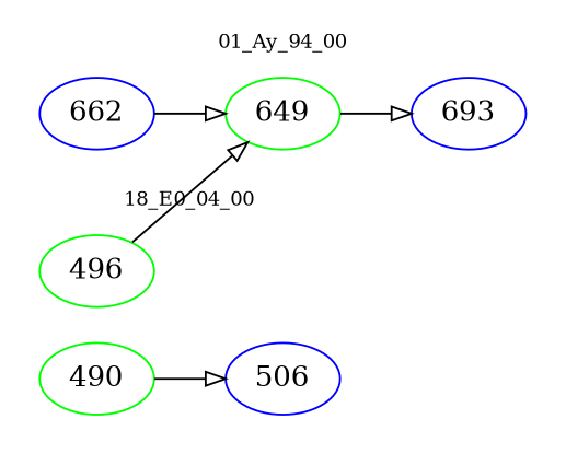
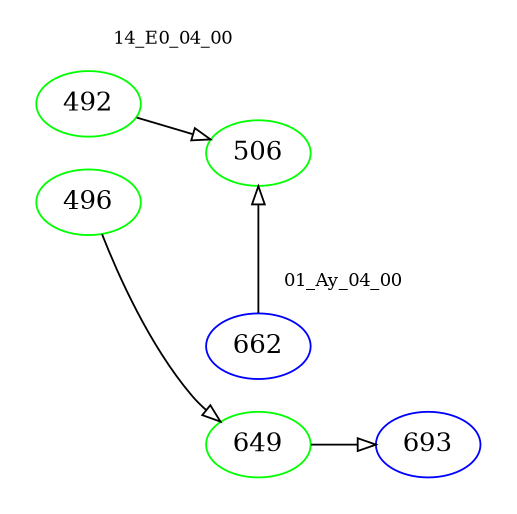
  digraph {
    rankdir=LR
    node [color=blue]
    edge [arrowhead=onormal color=black]
    n1 [label=662]
    n2 [color=green label=649]
    n3 [label=693]
    n4 [color=green label=496]
-   n5 [color=green label=490]
-   n6 [label=506]
+   n5 [color=green label=492]
+   n6 [color=green label=506]
    subgraph cluster_1 {
      color=white
      fontsize=10
-     label="01_Ay_94_00"
+     label="01_Ay_04_00"
      n1
      n2
      n3
    }
    subgraph cluster_2 {
      color=white
      fontsize=10
-     label="18_E0_04_00"
+     label="14_E0_04_00"
      n4
      n5
      n6
    }
-   n1 -> n2
+   n1 -> n6
    n2 -> n3
    n4 -> n2
    n5 -> n6
  }
